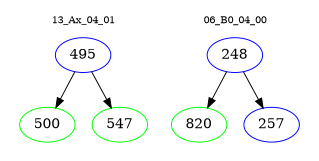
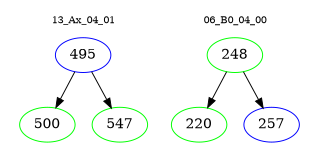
  digraph {
    node [color=blue]
    edge [color=black]
    n1 [label=495]
    n2 [color=green label=500]
    n3 [color=green label=547]
-   n4 [label=248]
-   n5 [color=green label=820]
+   n4 [color=green label=248]
+   n5 [color=green label=220]
    n6 [label=257]
    subgraph cluster_1 {
      color=white
      fontsize=10
      label="13_Ax_04_01"
      n1
      n2
      n3
    }
    subgraph cluster_2 {
      color=white
      fontsize=10
      label="06_B0_04_00"
      n4
      n5
      n6
    }
    n1 -> n2
    n1 -> n3
    n4 -> n5
    n4 -> n6
  }
